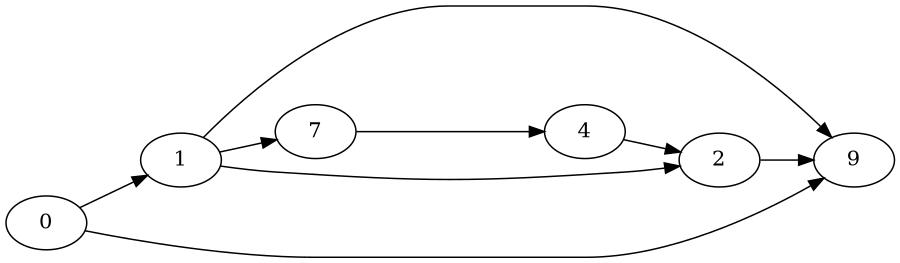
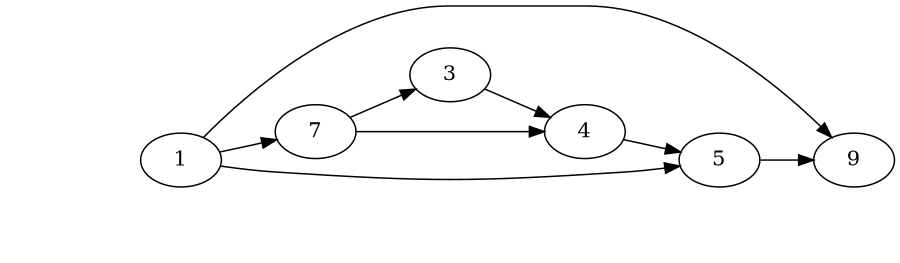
  digraph {
    rankdir=LR
-   0
    1
    n3 [label=9]
    n4 [label=7]
-   5 [label=2]
+   5
+   3
    4
-   0 -> 1
-   0 -> n3
    1 -> n3
    1 -> n4
    1 -> 5
+   n4 -> 3
    n4 -> 4
    5 -> n3
+   3 -> 4
    4 -> 5
  }
